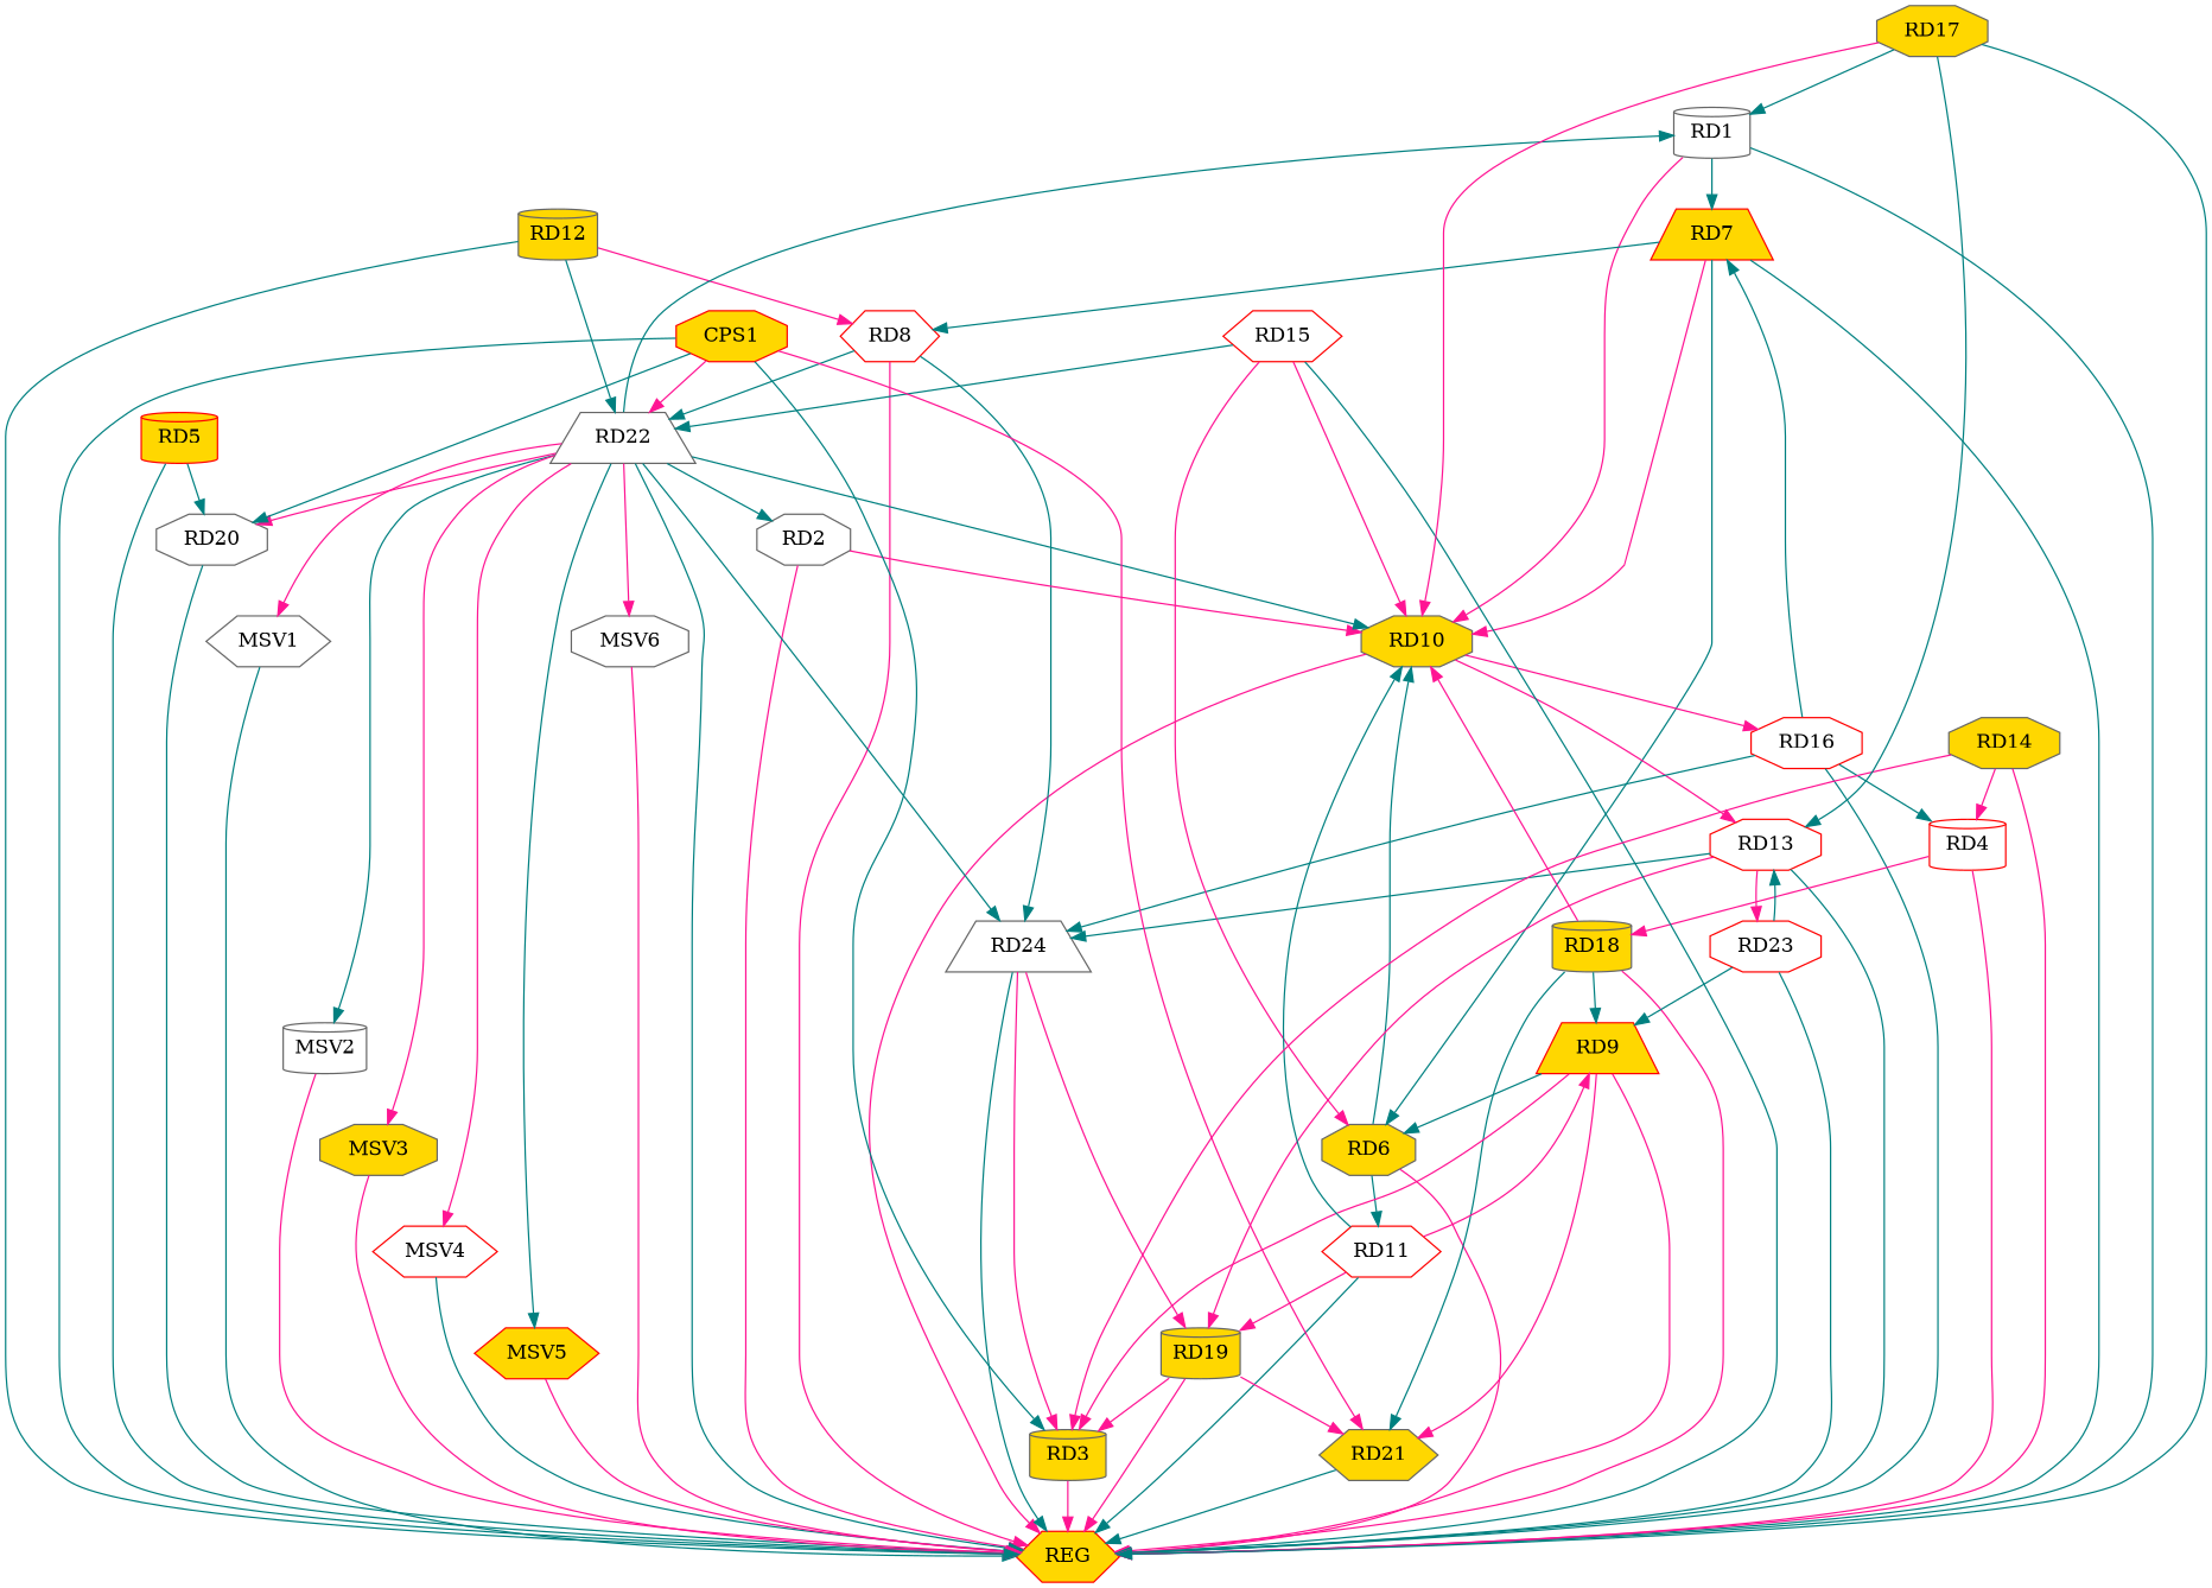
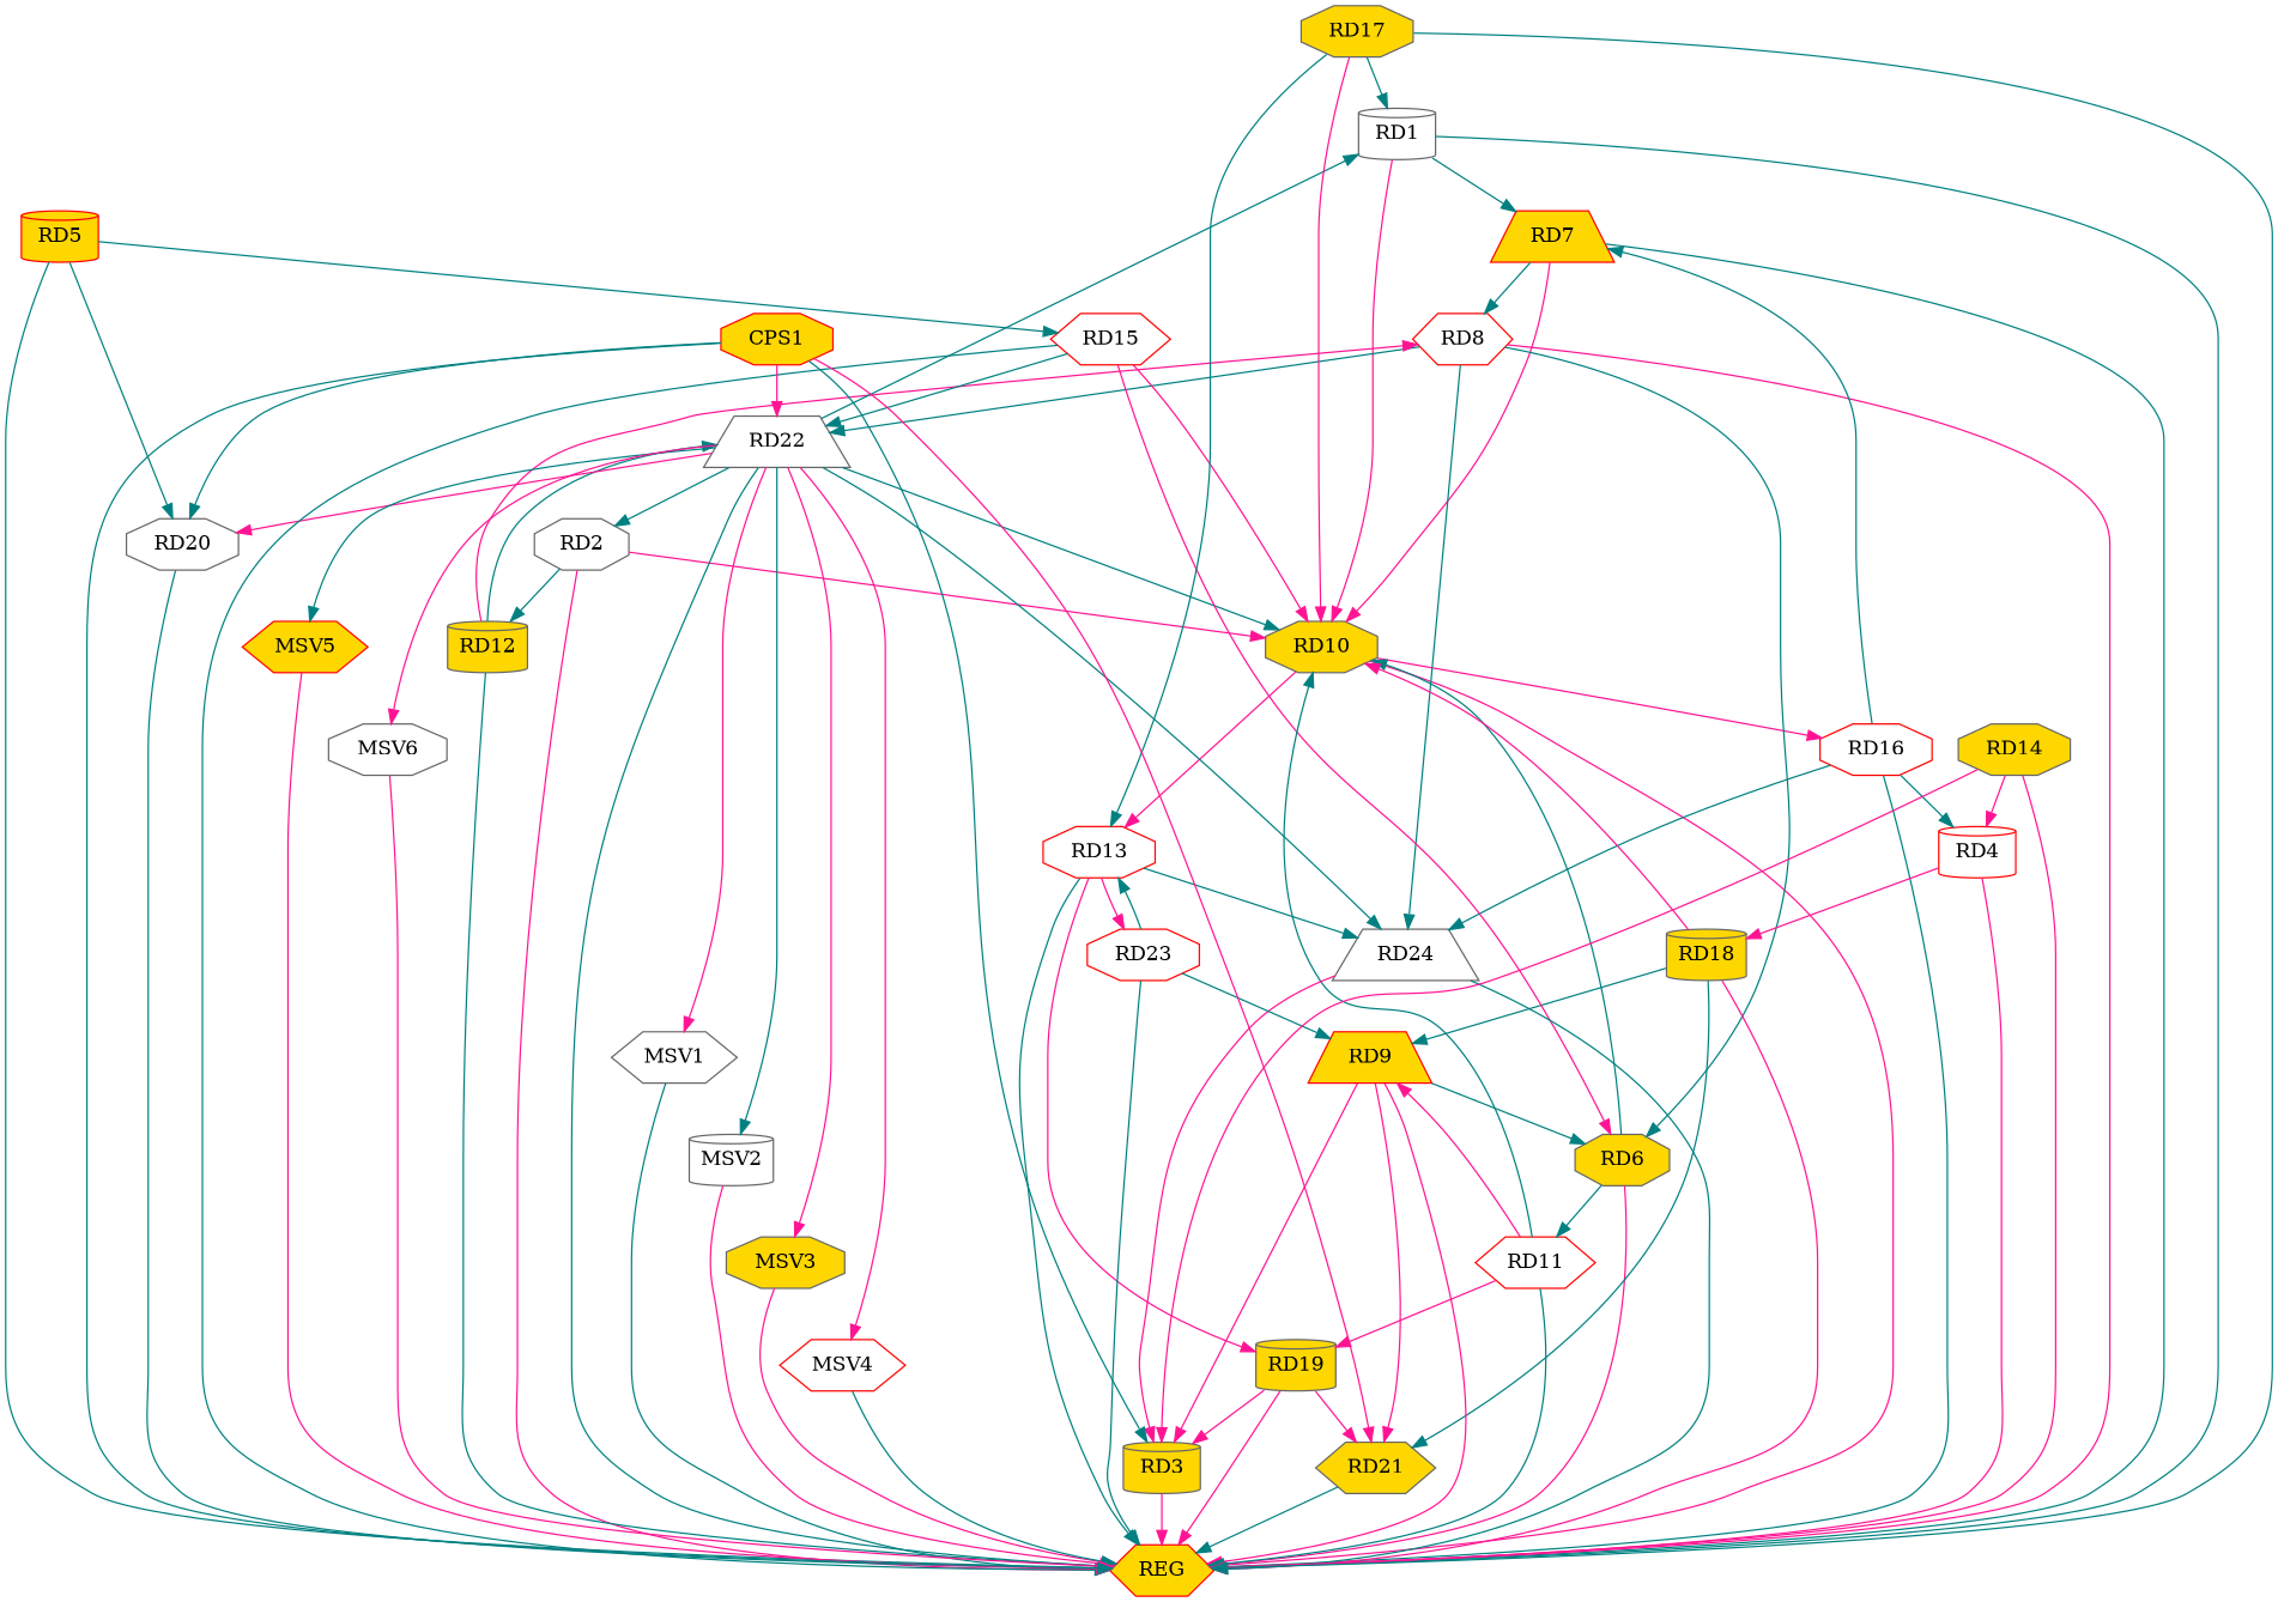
  strict digraph {
    node [color=gray40 fillcolor=white shape=octagon style=filled]
    edge [color=teal]
    n1 [label=RD1 shape=cylinder]
    n2 [color=red fillcolor=gold label=RD7 shape=trapezium]
    n3 [fillcolor=gold label=RD10]
    n4 [color=red fillcolor=gold label=REG shape=hexagon]
    n5 [fillcolor=gold label=RD6]
    n6 [color=red label=RD8 shape=hexagon]
    n7 [color=red label=RD13]
    n8 [color=red label=RD16]
    n9 [label=RD2]
    n10 [fillcolor=gold label=RD12 shape=cylinder]
    n11 [label=RD22 shape=trapezium]
    n12 [fillcolor=gold label=RD3 shape=cylinder]
    n13 [color=red label=RD4 shape=cylinder]
    n14 [fillcolor=gold label=RD18 shape=cylinder]
    n15 [color=red fillcolor=gold label=RD9 shape=trapezium]
    n16 [fillcolor=gold label=RD21 shape=hexagon]
    n17 [color=red fillcolor=gold label=RD5 shape=cylinder]
    n18 [color=red label=RD15 shape=hexagon]
    n19 [label=RD20]
    n20 [color=red label=RD11 shape=hexagon]
    n21 [fillcolor=gold label=RD19 shape=cylinder]
    n22 [label=RD24 shape=trapezium]
    n23 [label=MSV1 shape=hexagon]
    n24 [label=MSV2 shape=cylinder]
    n25 [fillcolor=gold label=MSV3]
    n26 [color=red label=MSV4 shape=hexagon]
    n27 [color=red fillcolor=gold label=MSV5 shape=hexagon]
    n28 [label=MSV6]
    n29 [color=red label=RD23]
    n30 [fillcolor=gold label=RD14]
    n31 [fillcolor=gold label=RD17]
    n32 [color=red fillcolor=gold label=CPS1]
    n1 -> n2
    n1 -> n3 [color=deeppink]
    n1 -> n4
    n2 -> n3 [color=deeppink]
    n2 -> n4
-   n2 -> n5
+   n6 -> n5
    n2 -> n6
    n3 -> n4 [color=deeppink]
    n3 -> n7 [color=deeppink]
    n3 -> n8 [color=deeppink]
    n5 -> n3
    n5 -> n4 [color=deeppink]
    n5 -> n20
    n6 -> n4 [color=deeppink]
    n6 -> n11
    n6 -> n22
    n7 -> n4
    n7 -> n21 [color=deeppink]
    n7 -> n22
    n7 -> n29 [color=deeppink]
    n8 -> n2
    n8 -> n4
    n8 -> n13
    n8 -> n22
    n9 -> n3 [color=deeppink]
    n9 -> n4 [color=deeppink]
+   n9 -> n10
    n10 -> n4
    n10 -> n6 [color=deeppink]
    n10 -> n11
    n11 -> n1
    n11 -> n3
    n11 -> n4
    n11 -> n9
    n11 -> n19 [color=deeppink]
    n11 -> n22
    n11 -> n23 [color=deeppink]
    n11 -> n24
    n11 -> n25 [color=deeppink]
    n11 -> n26 [color=deeppink]
    n11 -> n27
    n11 -> n28 [color=deeppink]
    n12 -> n4 [color=deeppink]
    n13 -> n4 [color=deeppink]
    n13 -> n14 [color=deeppink]
    n14 -> n3 [color=deeppink]
    n14 -> n4 [color=deeppink]
    n14 -> n15
    n14 -> n16
    n15 -> n4 [color=deeppink]
    n15 -> n5
    n15 -> n12 [color=deeppink]
    n15 -> n16 [color=deeppink]
    n16 -> n4
    n17 -> n4
+   n17 -> n18
    n17 -> n19
    n18 -> n3 [color=deeppink]
    n18 -> n4
    n18 -> n5 [color=deeppink]
    n18 -> n11
    n19 -> n4
    n20 -> n3
    n20 -> n4
    n20 -> n15 [color=deeppink]
    n20 -> n21 [color=deeppink]
    n21 -> n4 [color=deeppink]
    n21 -> n12 [color=deeppink]
    n21 -> n16 [color=deeppink]
    n22 -> n4
    n22 -> n12 [color=deeppink]
-   n22 -> n21 [color=deeppink]
    n23 -> n4
    n24 -> n4 [color=deeppink]
    n25 -> n4 [color=deeppink]
    n26 -> n4
    n27 -> n4 [color=deeppink]
    n28 -> n4 [color=deeppink]
    n29 -> n4
    n29 -> n7
    n29 -> n15
    n30 -> n4 [color=deeppink]
    n30 -> n12 [color=deeppink]
    n30 -> n13 [color=deeppink]
    n31 -> n1
    n31 -> n3 [color=deeppink]
    n31 -> n4
    n31 -> n7
    n32 -> n4
    n32 -> n11 [color=deeppink]
    n32 -> n12
    n32 -> n16 [color=deeppink]
    n32 -> n19
  }
